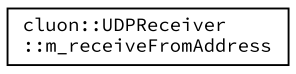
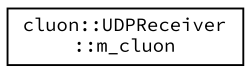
  digraph {
    rankdir=LR
    fontname="Source Code Pro"
-   n1 [color=black fillcolor=white fontname="Source Code Pro" fontsize=10 height=0.2 label="cluon::UDPReceiver\l::m_receiveFromAddress" shape=record style=filled width=0.4]
+   n1 [color=black fillcolor=white fontname="Source Code Pro" fontsize=10 height=0.2 label="cluon::UDPReceiver\l::m_cluon" shape=record style=filled width=0.4]
  }
